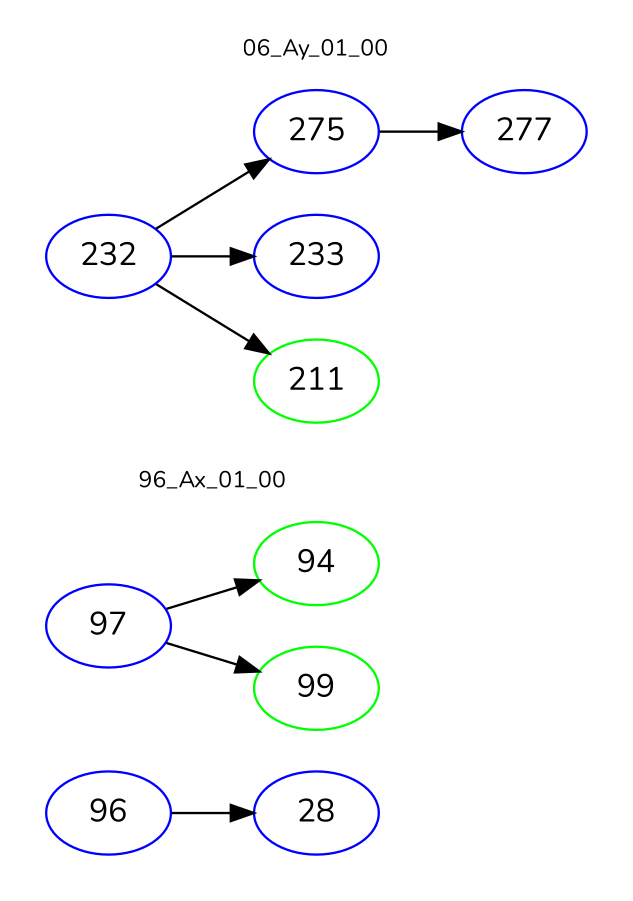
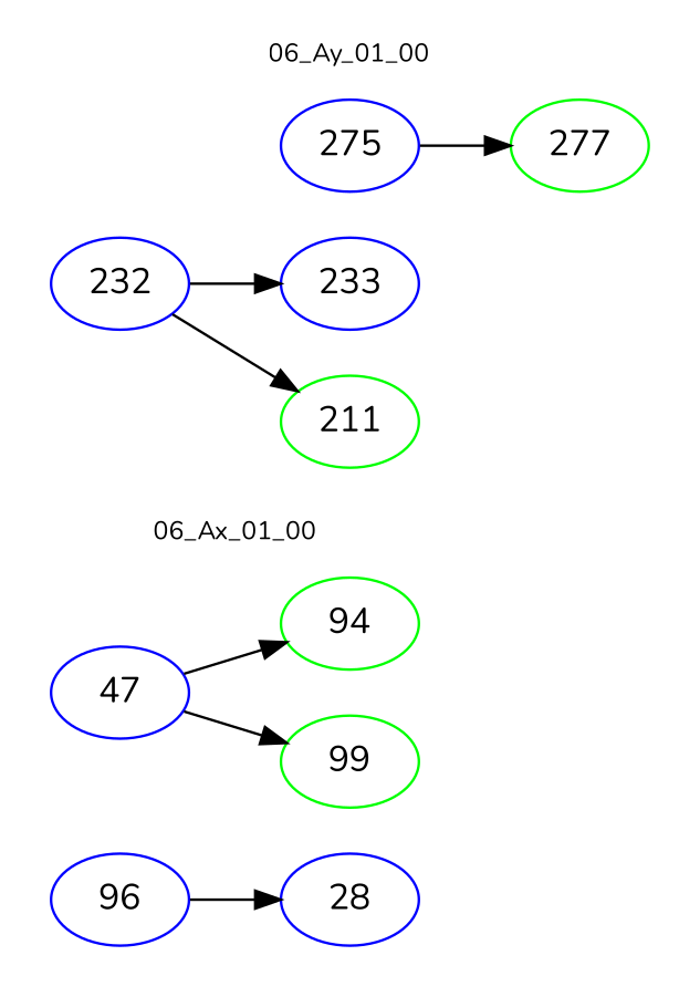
  digraph {
    fontname=Nunito
    rankdir=LR
    node [color=blue fontname=Nunito]
    edge [color=black fontname=Nunito]
-   n1 [label=97]
+   n1 [label=47]
    n2 [label=96]
    n3 [color=green label=99]
    n4 [color=green label=94]
    n5 [label=28]
    n6 [label=232]
    n7 [color=green label=211]
    n8 [label=233]
    n9 [label=275]
-   n10 [label=277]
+   n10 [color=green label=277]
    subgraph cluster_1 {
      color=white
      fontsize=10
-     label="96_Ax_01_00"
+     label="06_Ax_01_00"
      n1
      n2
      n3
      n4
      n5
    }
    subgraph cluster_2 {
      color=white
      fontsize=10
      label="06_Ay_01_00"
      n6
      n7
      n8
      n9
      n10
    }
    n1 -> n3
    n1 -> n4
    n2 -> n5
    n6 -> n7
    n6 -> n8
-   n6 -> n9
    n9 -> n10
  }
